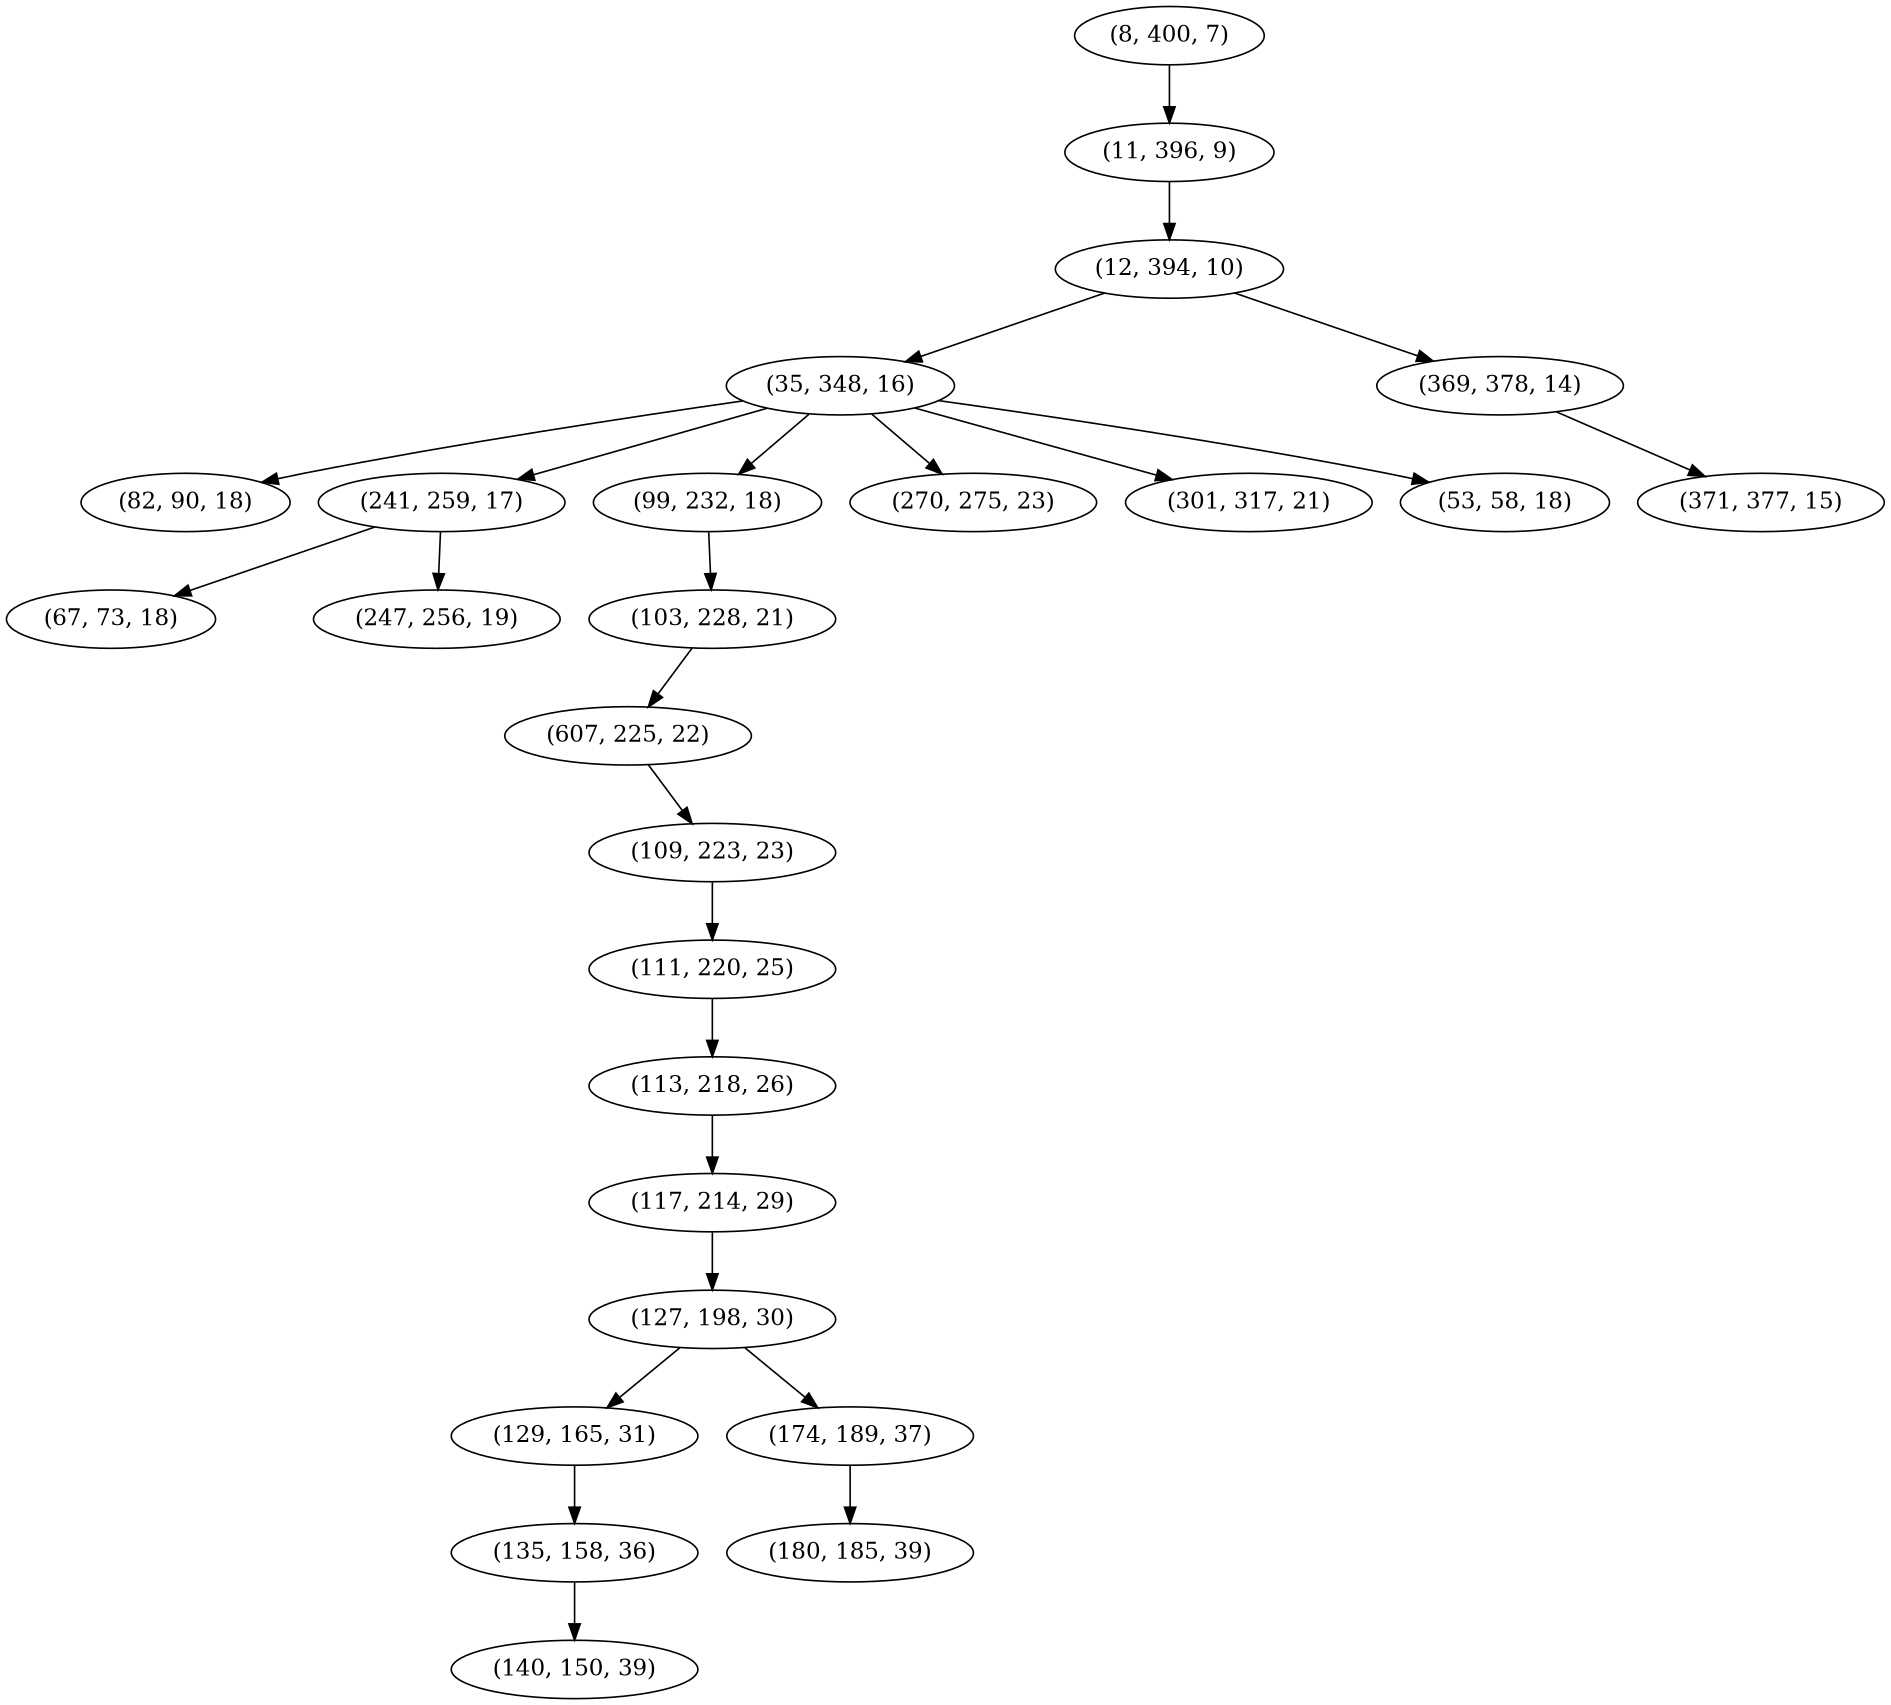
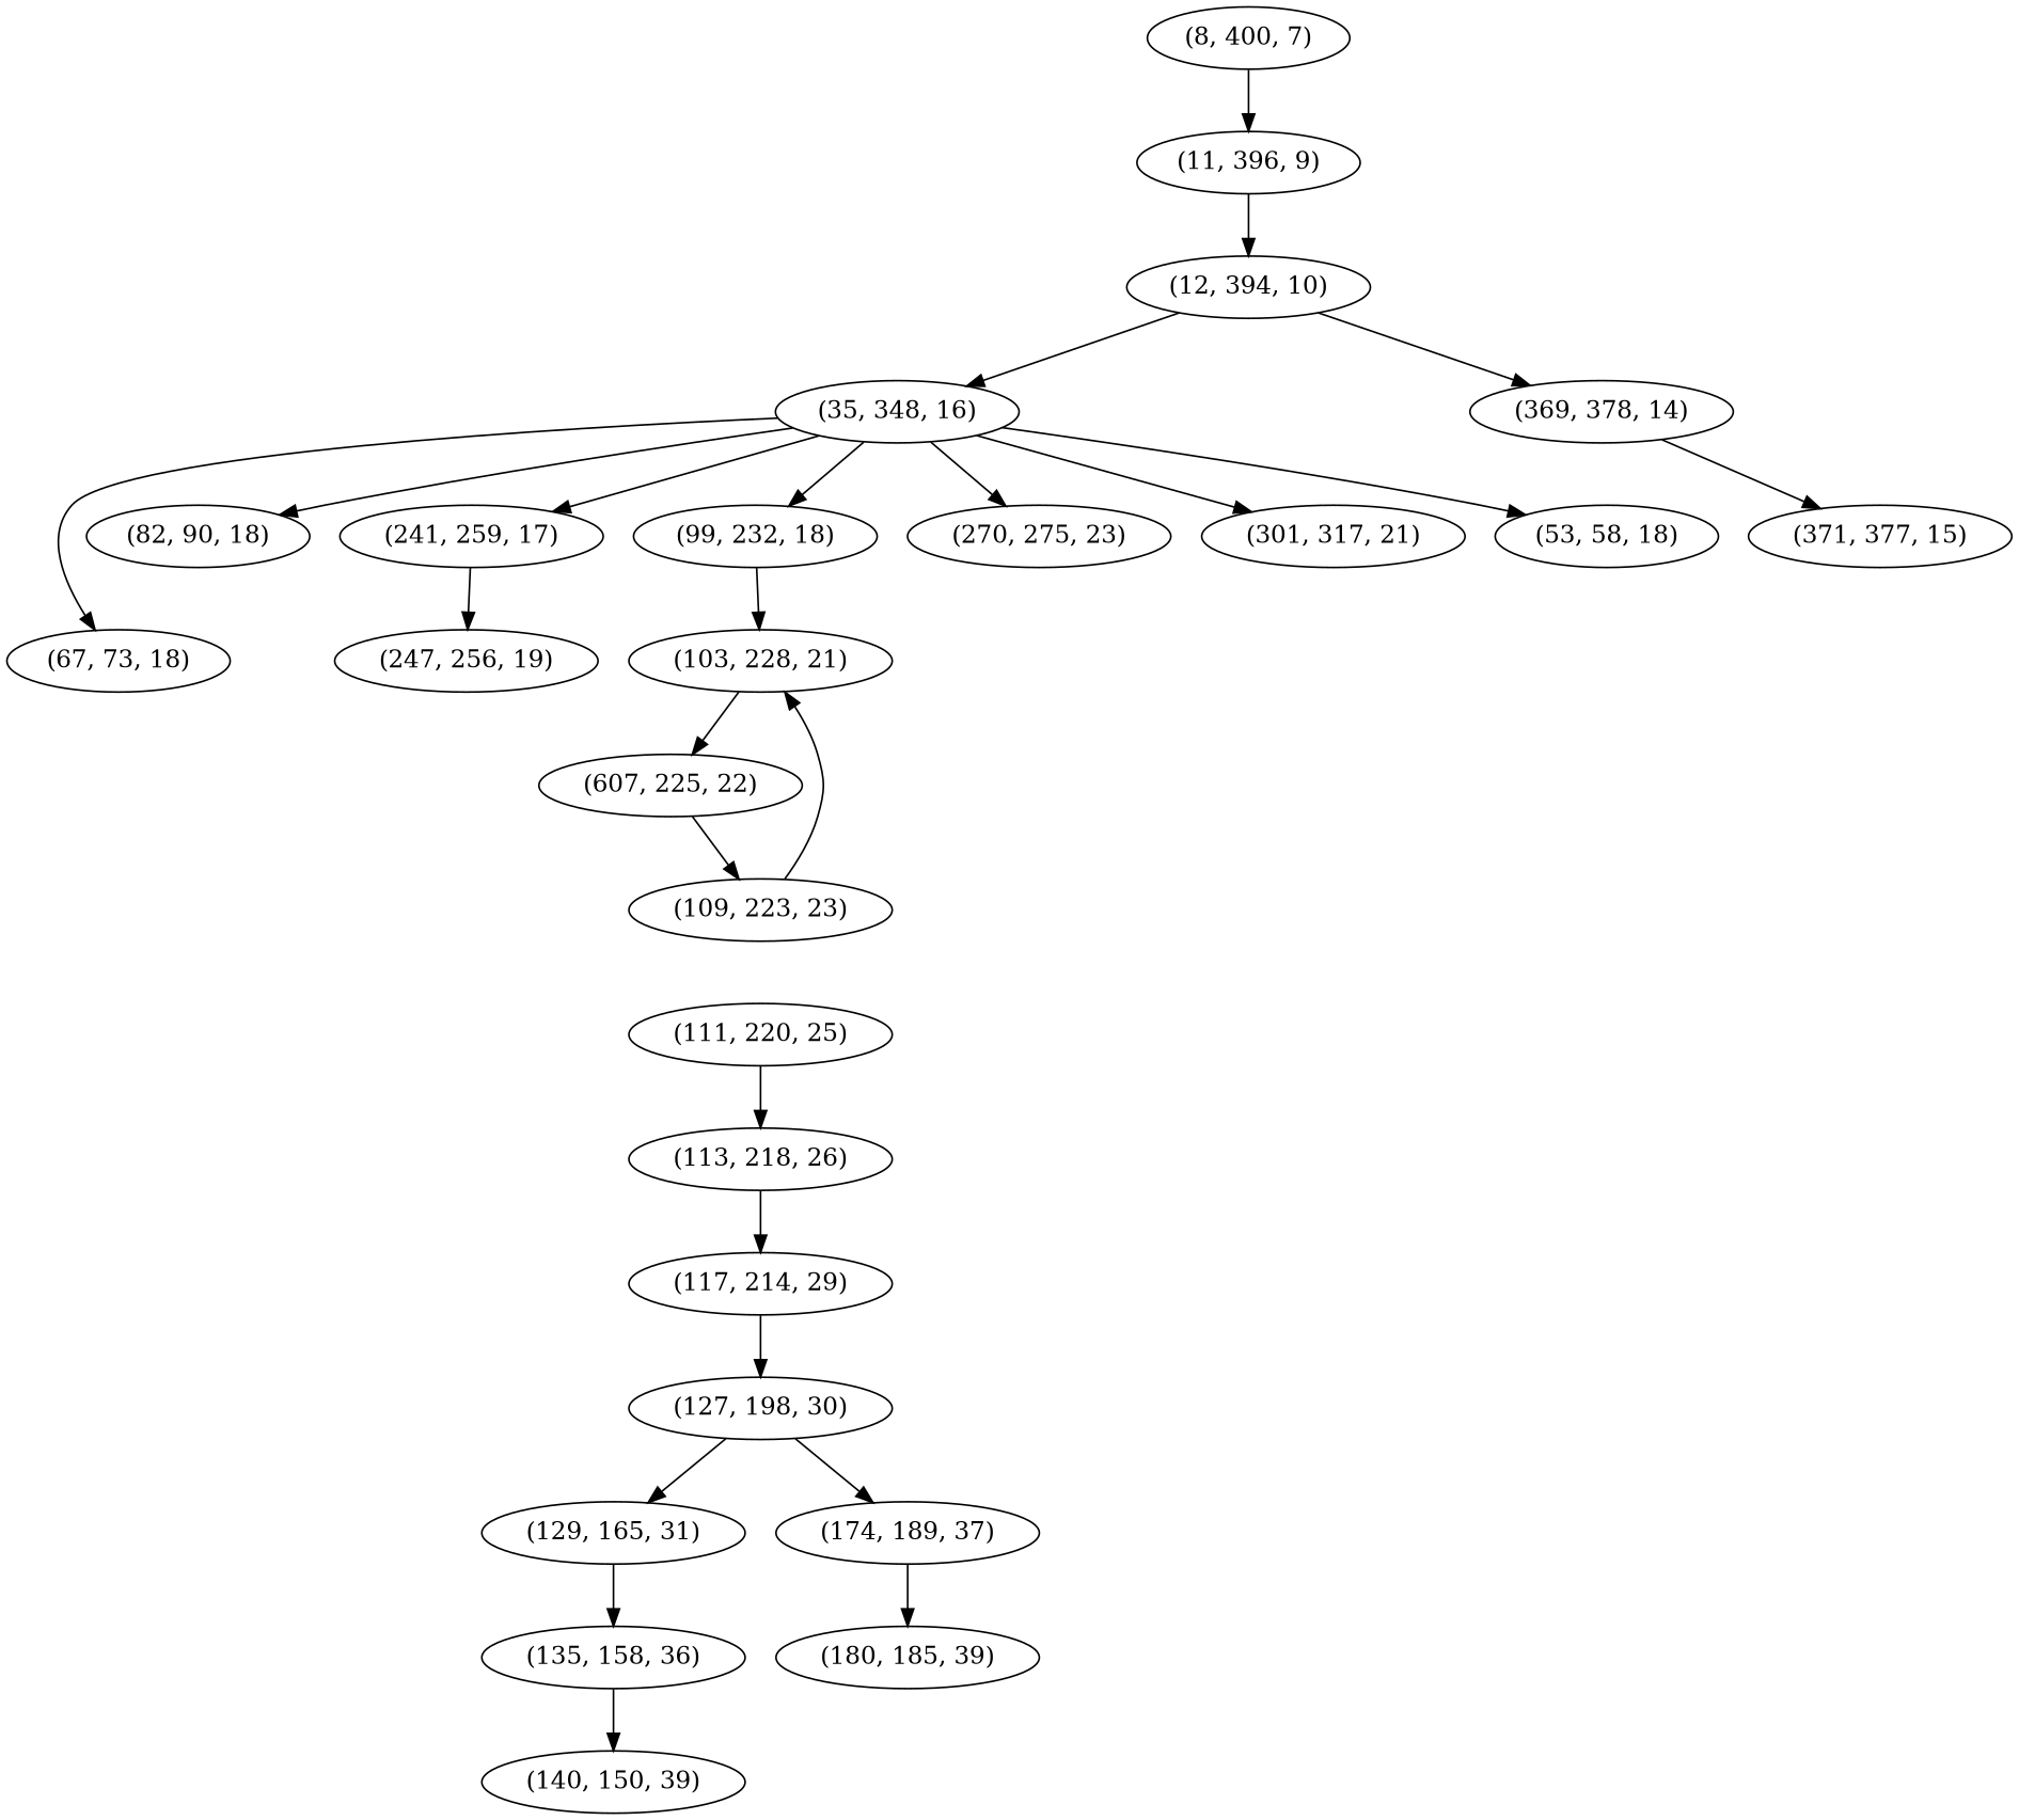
  digraph {
    "(8, 400, 7)"
    "(11, 396, 9)"
    "(12, 394, 10)"
    "(35, 348, 16)"
    "(369, 378, 14)"
    "(53, 58, 18)"
    "(67, 73, 18)"
    "(82, 90, 18)"
    "(99, 232, 18)"
    "(241, 259, 17)"
    "(270, 275, 23)"
    "(301, 317, 21)"
    "(371, 377, 15)"
    "(103, 228, 21)"
    "(247, 256, 19)"
    n16 [label="(607, 225, 22)"]
    "(109, 223, 23)"
    "(111, 220, 25)"
    "(113, 218, 26)"
    "(117, 214, 29)"
    "(127, 198, 30)"
    "(129, 165, 31)"
    "(174, 189, 37)"
    "(135, 158, 36)"
    "(180, 185, 39)"
    "(140, 150, 39)"
    "(8, 400, 7)" -> "(11, 396, 9)"
    "(11, 396, 9)" -> "(12, 394, 10)"
    "(12, 394, 10)" -> "(35, 348, 16)"
    "(12, 394, 10)" -> "(369, 378, 14)"
    "(35, 348, 16)" -> "(53, 58, 18)"
-   "(241, 259, 17)" -> "(67, 73, 18)"
+   "(35, 348, 16)" -> "(67, 73, 18)"
    "(35, 348, 16)" -> "(82, 90, 18)"
    "(35, 348, 16)" -> "(99, 232, 18)"
    "(35, 348, 16)" -> "(241, 259, 17)"
    "(35, 348, 16)" -> "(270, 275, 23)"
    "(35, 348, 16)" -> "(301, 317, 21)"
    "(369, 378, 14)" -> "(371, 377, 15)"
    "(99, 232, 18)" -> "(103, 228, 21)"
    "(241, 259, 17)" -> "(247, 256, 19)"
    "(103, 228, 21)" -> n16
    n16 -> "(109, 223, 23)"
-   "(109, 223, 23)" -> "(111, 220, 25)"
+   "(109, 223, 23)" -> "(103, 228, 21)"
    "(111, 220, 25)" -> "(113, 218, 26)"
    "(113, 218, 26)" -> "(117, 214, 29)"
    "(117, 214, 29)" -> "(127, 198, 30)"
    "(127, 198, 30)" -> "(129, 165, 31)"
    "(127, 198, 30)" -> "(174, 189, 37)"
    "(129, 165, 31)" -> "(135, 158, 36)"
    "(174, 189, 37)" -> "(180, 185, 39)"
    "(135, 158, 36)" -> "(140, 150, 39)"
  }
